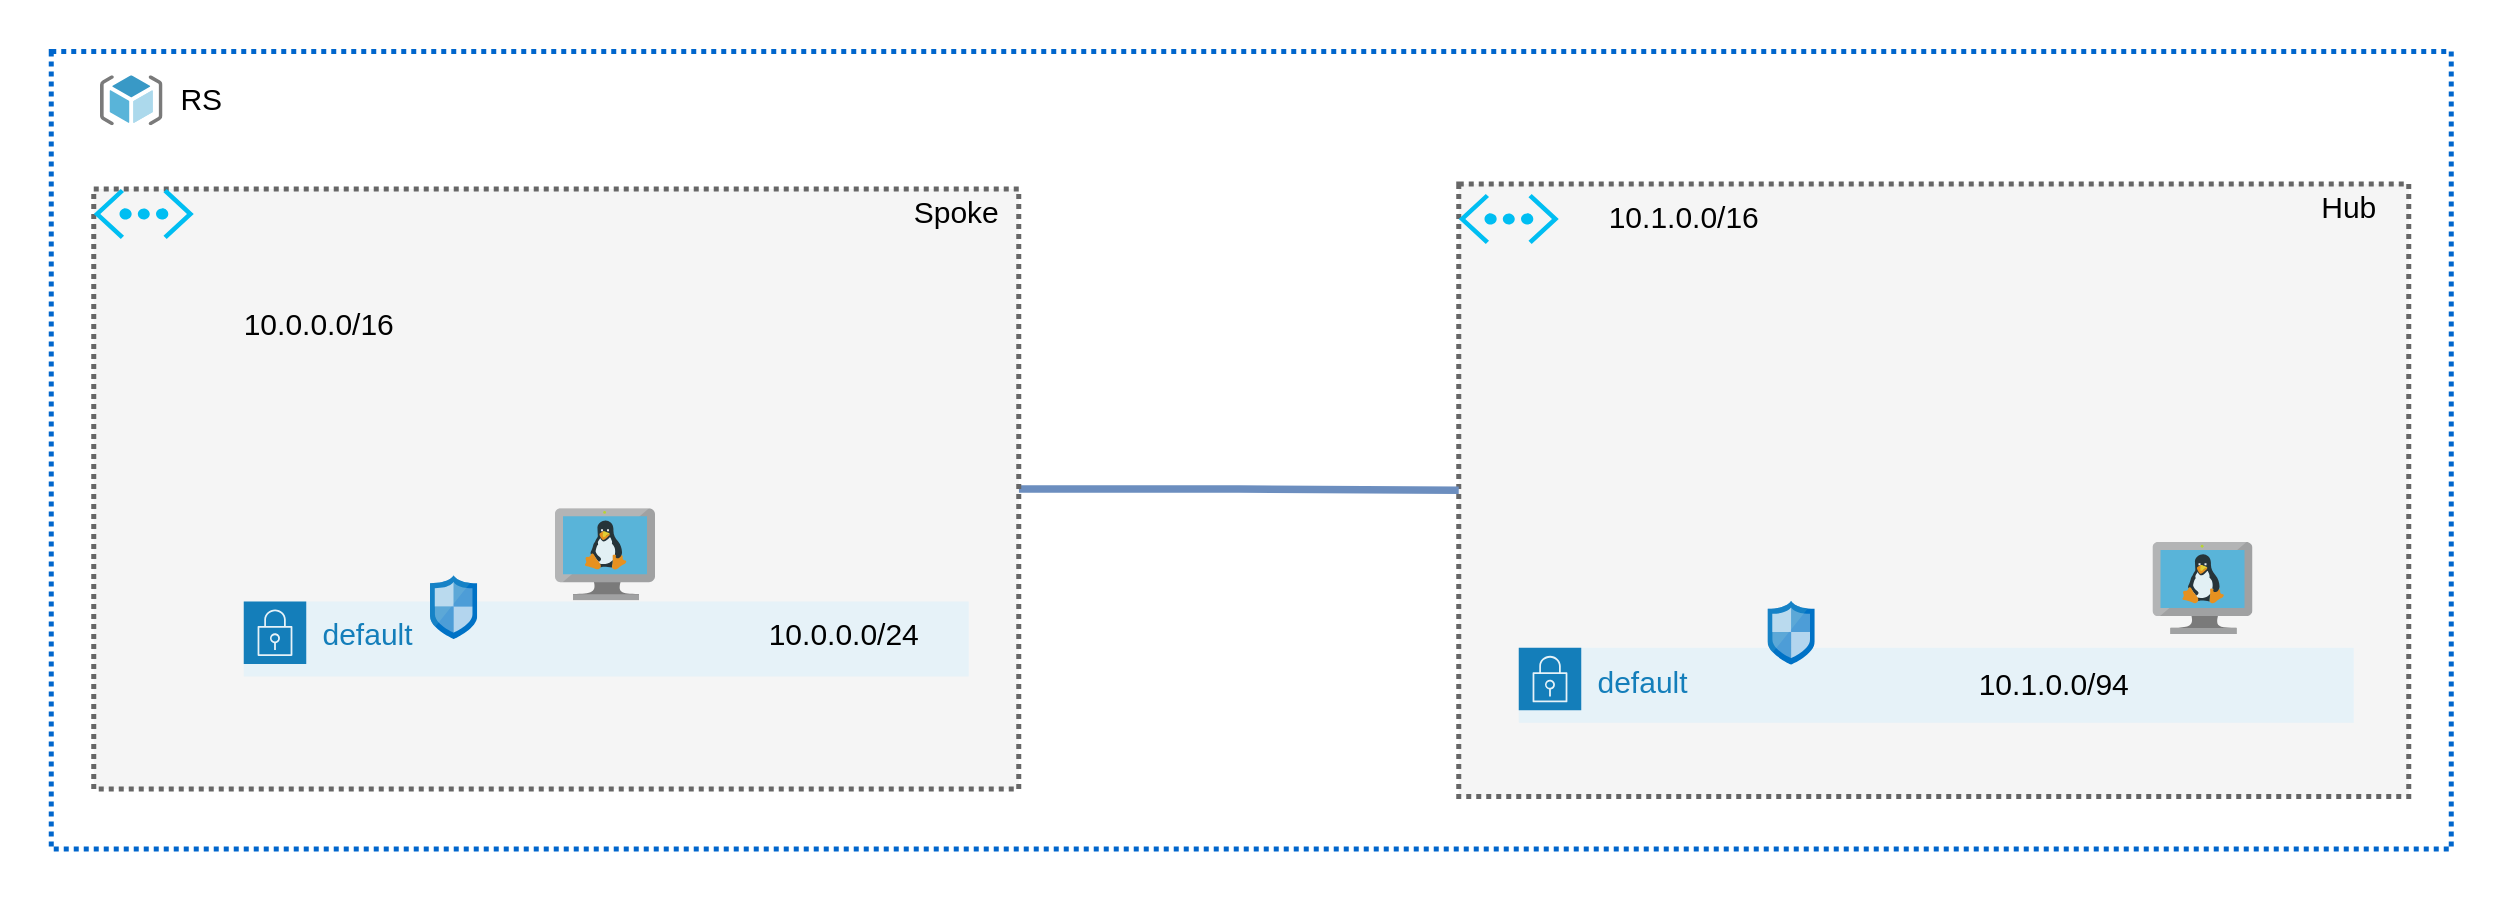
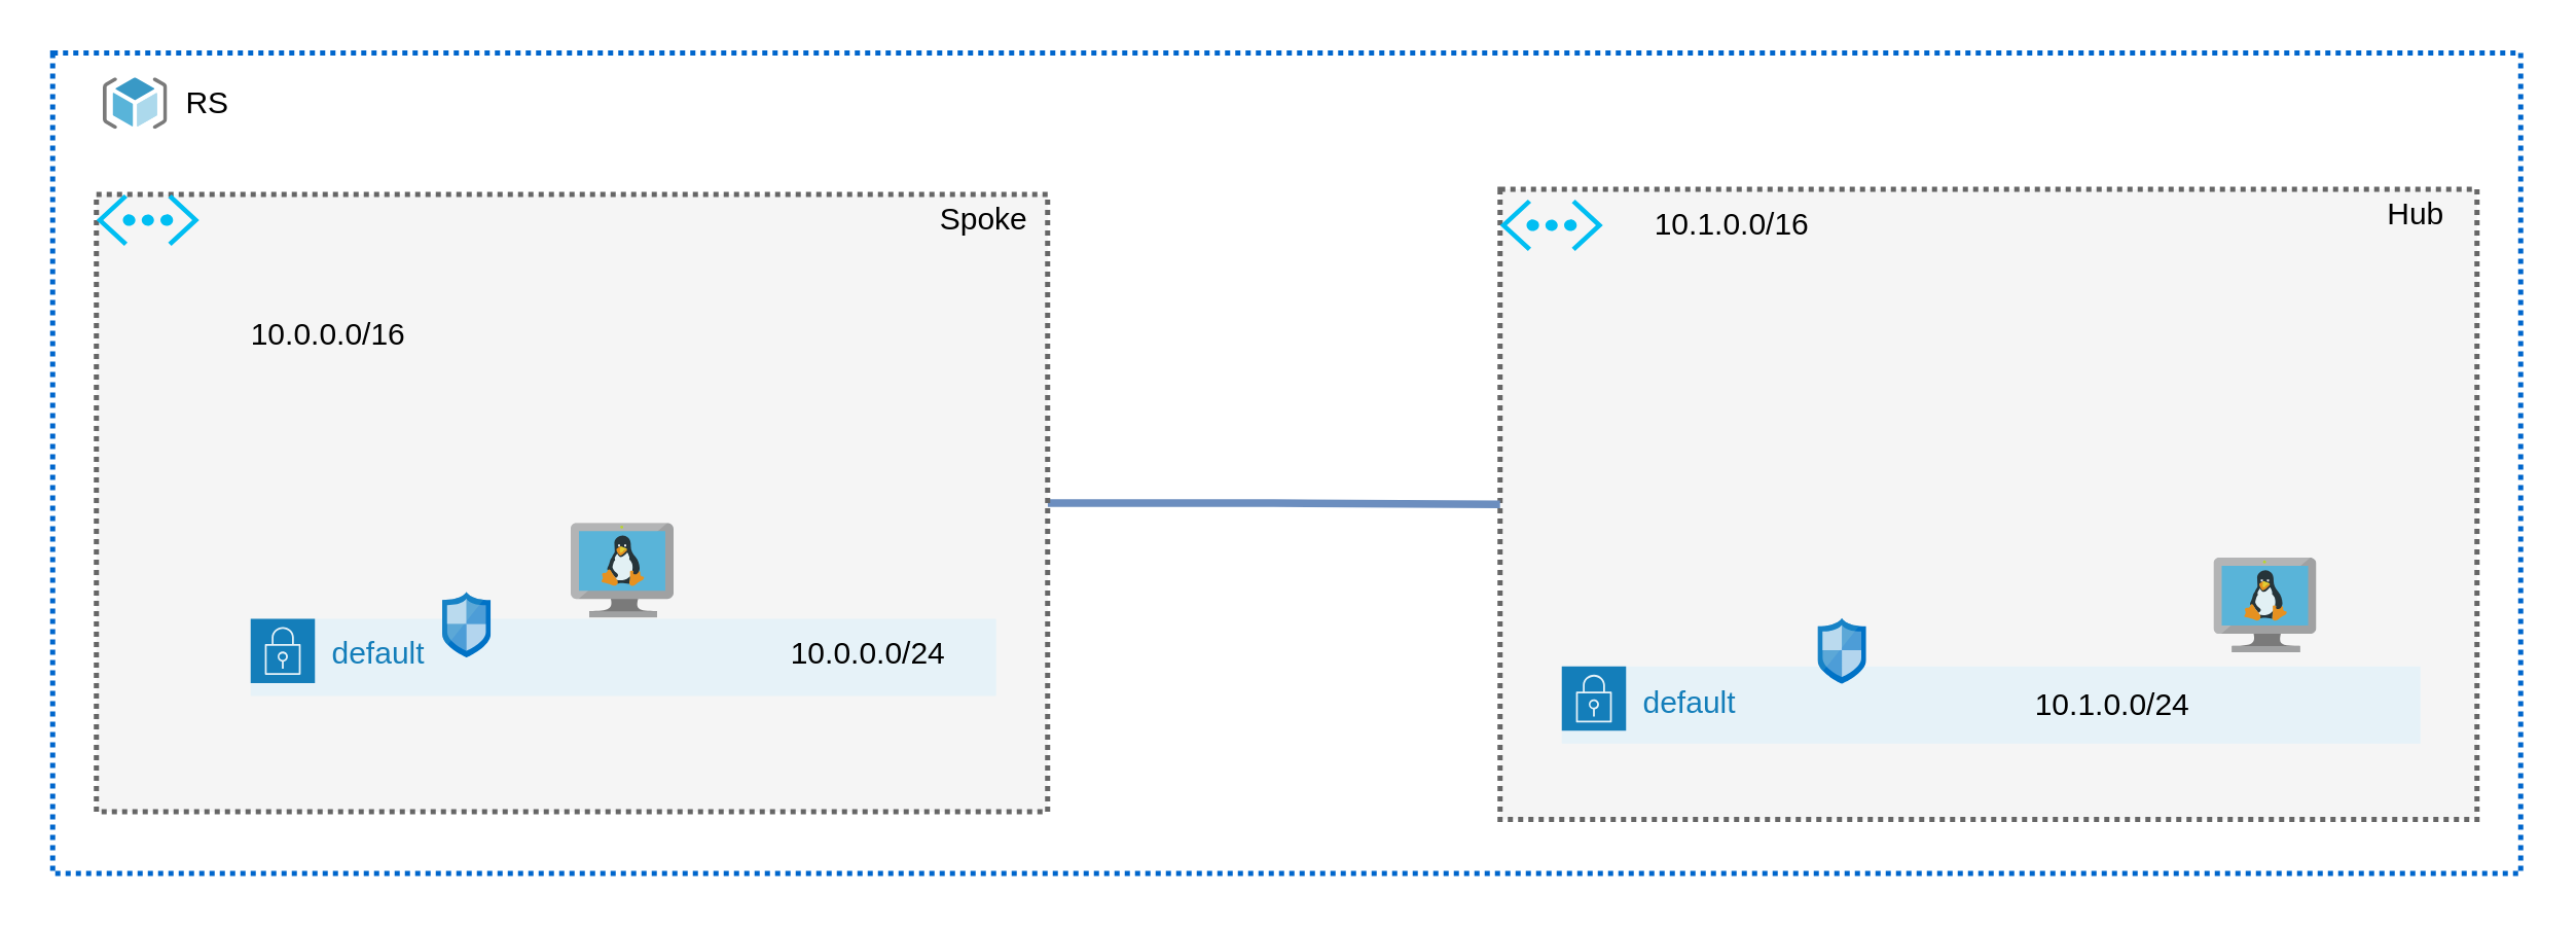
  <mxCell id="0" />
  <mxCell id="1" parent="0" />
  <mxCell id="2" value="" style="whiteSpace=wrap;html=1;dashed=1;strokeColor=#0066CC;strokeWidth=2;dashPattern=1 1;" parent="1" vertex="1"><mxGeometry x="20" y="20" width="960" height="319" as="geometry" /></mxCell>
  <mxCell id="3" value="" style="whiteSpace=wrap;html=1;dashed=1;strokeWidth=2;dashPattern=1 1;strokeColor=#666666;fillColor=#f5f5f5;fontColor=#333333;" parent="1" vertex="1"><mxGeometry x="583" y="73" width="380" height="245" as="geometry" /></mxCell>
  <mxCell id="4" value="" style="verticalLabelPosition=bottom;html=1;verticalAlign=top;align=center;strokeColor=none;fillColor=#00BEF2;shape=mxgraph.azure.virtual_network;pointerEvents=1;dashed=1;" parent="1" vertex="1"><mxGeometry x="583" y="77" width="40" height="20" as="geometry" /></mxCell>
  <mxCell id="5" value="default" style="points=[[0,0],[0.25,0],[0.5,0],[0.75,0],[1,0],[1,0.25],[1,0.5],[1,0.75],[1,1],[0.75,1],[0.5,1],[0.25,1],[0,1],[0,0.75],[0,0.5],[0,0.25]];outlineConnect=0;gradientColor=none;html=1;whiteSpace=wrap;fontSize=12;fontStyle=0;shape=mxgraph.aws4.group;grIcon=mxgraph.aws4.group_security_group;grStroke=0;strokeColor=#147EBA;fillColor=#E6F2F8;verticalAlign=top;align=left;spacingLeft=30;fontColor=#147EBA;dashed=0;" parent="1" vertex="1"><mxGeometry x="607" y="258.53" width="334" height="30" as="geometry" /></mxCell>
  <mxCell id="6" style="edgeStyle=orthogonalEdgeStyle;rounded=0;orthogonalLoop=1;jettySize=auto;html=1;exitX=1;exitY=0.5;exitDx=0;exitDy=0;entryX=0;entryY=0.5;entryDx=0;entryDy=0;endArrow=none;endFill=0;strokeWidth=3;fillColor=#dae8fc;strokeColor=#6c8ebf;" edge="1" parent="1" source="7" target="3"><mxGeometry relative="1" as="geometry" /></mxCell>
  <mxCell id="7" value="" style="whiteSpace=wrap;html=1;dashed=1;strokeWidth=2;dashPattern=1 1;strokeColor=#666666;fillColor=#f5f5f5;fontColor=#333333;" parent="1" vertex="1"><mxGeometry x="37" y="75" width="370" height="240" as="geometry" /></mxCell>
  <mxCell id="8" value="" style="verticalLabelPosition=bottom;html=1;verticalAlign=top;align=center;strokeColor=none;fillColor=#00BEF2;shape=mxgraph.azure.virtual_network;pointerEvents=1;dashed=1;" parent="1" vertex="1"><mxGeometry x="37" y="75" width="40" height="20" as="geometry" /></mxCell>
  <mxCell id="9" value="default" style="points=[[0,0],[0.25,0],[0.5,0],[0.75,0],[1,0],[1,0.25],[1,0.5],[1,0.75],[1,1],[0.75,1],[0.5,1],[0.25,1],[0,1],[0,0.75],[0,0.5],[0,0.25]];outlineConnect=0;gradientColor=none;html=1;whiteSpace=wrap;fontSize=12;fontStyle=0;shape=mxgraph.aws4.group;grIcon=mxgraph.aws4.group_security_group;grStroke=0;strokeColor=#147EBA;fillColor=#E6F2F8;verticalAlign=top;align=left;spacingLeft=30;fontColor=#147EBA;dashed=0;" parent="1" vertex="1"><mxGeometry x="97" y="240" width="290" height="30" as="geometry" /></mxCell>
  <mxCell id="10" value="" style="aspect=fixed;html=1;points=[];align=center;image;fontSize=12;image=img/lib/mscae/VM_Linux.svg;dashed=1;" parent="1" vertex="1"><mxGeometry x="222" y="203.2" width="40" height="36.8" as="geometry" /></mxCell>
  <mxCell id="11" value="10.1.0.0/16" style="text;html=1;resizable=0;autosize=1;align=center;verticalAlign=middle;points=[];fillColor=none;strokeColor=none;rounded=0;dashed=1;" parent="1" vertex="1"><mxGeometry x="633" y="77" width="80" height="20" as="geometry" /></mxCell>
  <mxCell id="12" value="10.0.0.0/16" style="text;html=1;resizable=0;autosize=1;align=center;verticalAlign=middle;points=[];fillColor=none;strokeColor=none;rounded=0;dashed=1;" parent="1" vertex="1"><mxGeometry x="87" y="120" width="80" height="20" as="geometry" /></mxCell>
- <mxCell id="13" value="10.1.0.0/94" style="text;html=1;resizable=0;autosize=1;align=center;verticalAlign=middle;points=[];fillColor=none;strokeColor=none;rounded=0;dashed=1;" parent="1" vertex="1"><mxGeometry x="786" y="264.53" width="70" height="18" as="geometry" /></mxCell>
+ <mxCell id="13" value="10.1.0.0/24" style="text;html=1;resizable=0;autosize=1;align=center;verticalAlign=middle;points=[];fillColor=none;strokeColor=none;rounded=0;dashed=1;" parent="1" vertex="1"><mxGeometry x="786" y="264.53" width="70" height="18" as="geometry" /></mxCell>
  <mxCell id="14" value="10.0.0.0/24" style="text;html=1;resizable=0;autosize=1;align=center;verticalAlign=middle;points=[];fillColor=none;strokeColor=none;rounded=0;dashed=1;" parent="1" vertex="1"><mxGeometry x="297" y="243.93" width="80" height="20" as="geometry" /></mxCell>
  <mxCell id="15" value="Hub" style="text;html=1;resizable=0;autosize=1;align=center;verticalAlign=middle;points=[];fillColor=none;strokeColor=none;rounded=0;dashed=1;" parent="1" vertex="1"><mxGeometry x="919" y="73" width="40" height="20" as="geometry" /></mxCell>
  <mxCell id="16" value="Spoke" style="text;html=1;resizable=0;autosize=1;align=center;verticalAlign=middle;points=[];fillColor=none;strokeColor=none;rounded=0;dashed=1;" parent="1" vertex="1"><mxGeometry x="357" y="75" width="50" height="20" as="geometry" /></mxCell>
  <mxCell id="17" value="" style="sketch=0;aspect=fixed;html=1;points=[];align=center;image;fontSize=12;image=img/lib/mscae/ResourceGroup.svg;strokeColor=#004C99;" parent="1" vertex="1"><mxGeometry x="40" y="30" width="25" height="20" as="geometry" /></mxCell>
  <mxCell id="18" value="RS" style="text;html=1;resizable=0;autosize=1;align=center;verticalAlign=middle;points=[];fillColor=none;strokeColor=none;rounded=0;dashed=1;" parent="1" vertex="1"><mxGeometry x="65" y="30" width="30" height="20" as="geometry" /></mxCell>
  <mxCell id="19" value="" style="sketch=0;aspect=fixed;html=1;points=[];align=center;image;fontSize=12;image=img/lib/mscae/Network_Security_Groups_Classic.svg;" parent="1" vertex="1"><mxGeometry x="172" y="230" width="18.9" height="25.53" as="geometry" /></mxCell>
  <mxCell id="20" value="" style="sketch=0;aspect=fixed;html=1;points=[];align=center;image;fontSize=12;image=img/lib/mscae/Network_Security_Groups_Classic.svg;" parent="1" vertex="1"><mxGeometry x="707" y="240.23" width="18.9" height="25.53" as="geometry" /></mxCell>
  <mxCell id="21" value="" style="aspect=fixed;html=1;points=[];align=center;image;fontSize=12;image=img/lib/mscae/VM_Linux.svg;dashed=1;" parent="1" vertex="1"><mxGeometry x="861" y="216.73" width="40" height="36.8" as="geometry" /></mxCell>
